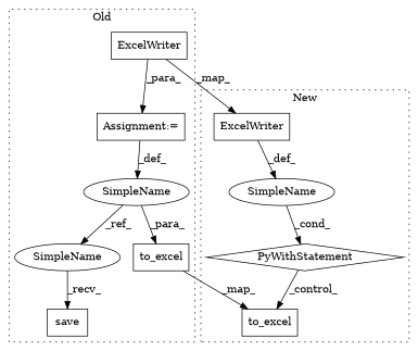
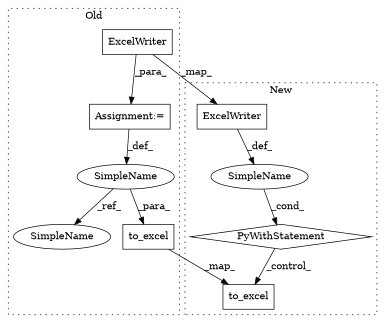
  digraph {
    node [a=32 l=6 shape=box]
    n1 [l="9,1" label=to_excel s="964,979"]
    n2 [a=42 label=SimpleName s=926 shape=ellipse]
-   n3 [label=save s=1243]
    n4 [a=7 l=1 label="Assignment:=" s=932]
    n5 [l="12,1" label=ExcelWriter s="933,949"]
    n6 [a=42 label=SimpleName s=1236 shape=ellipse]
    n7 [l="9,1" label=to_excel s="991,1006"]
    n8 [a=42 label=SimpleName shape=ellipse l=""]
    n9 [a=104 l="10,2" label=PyWithStatement s="926,953" shape=diamond]
    n10 [l="12,1" label=ExcelWriter s="936,952"]
    subgraph cluster_1 {
      label=Old
      style=dotted
      n1
      n2
-     n3
      n4
      n5
      n6
    }
    subgraph cluster_2 {
      label=New
      style=dotted
      n7
      n8
      n9
      n10
    }
    n1 -> n7 [label=_map_]
    n2 -> n1 [label=_para_]
    n2 -> n6 [label=_ref_]
    n4 -> n2 [label=_def_]
    n5 -> n4 [label=_para_]
    n5 -> n10 [label=_map_]
-   n6 -> n3 [label=_recv_]
    n8 -> n9 [label=_cond_]
    n9 -> n7 [label=_control_]
    n10 -> n8 [label=_def_]
  }
